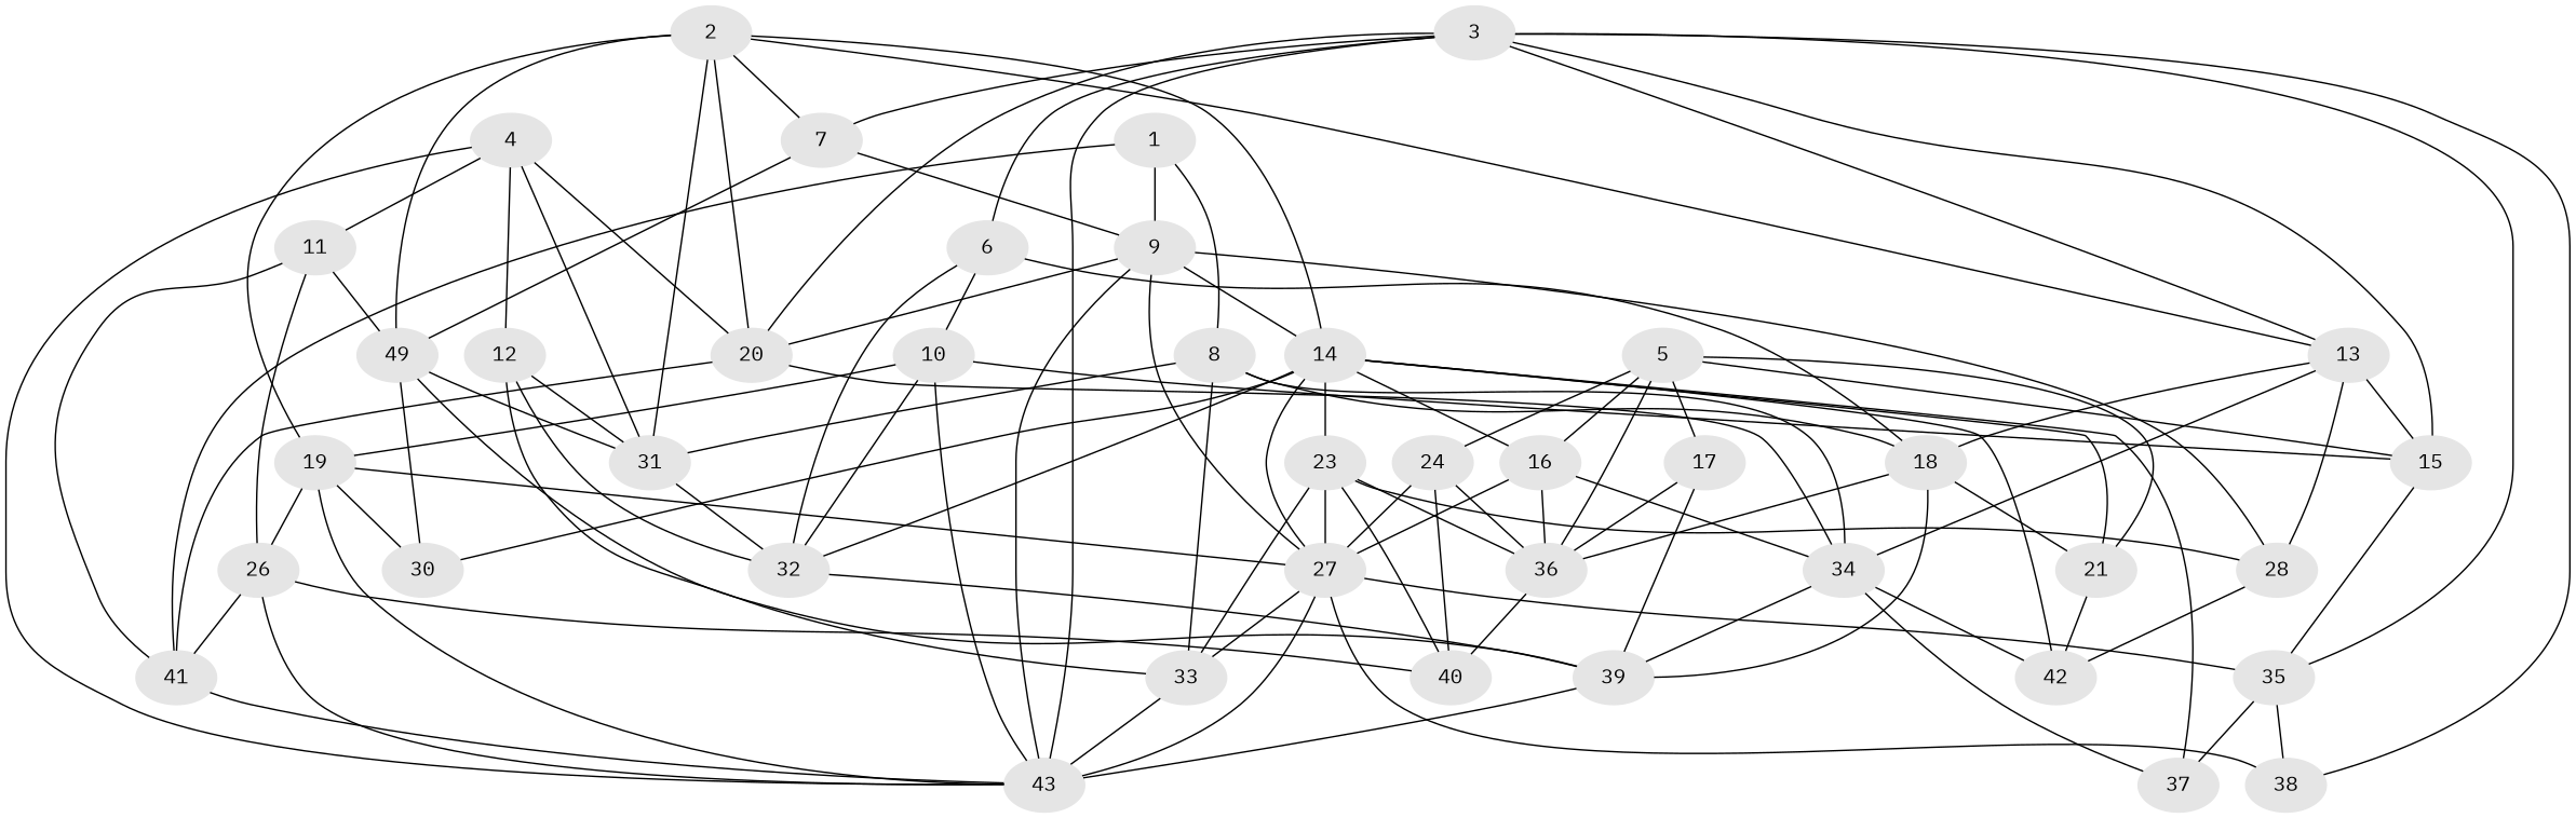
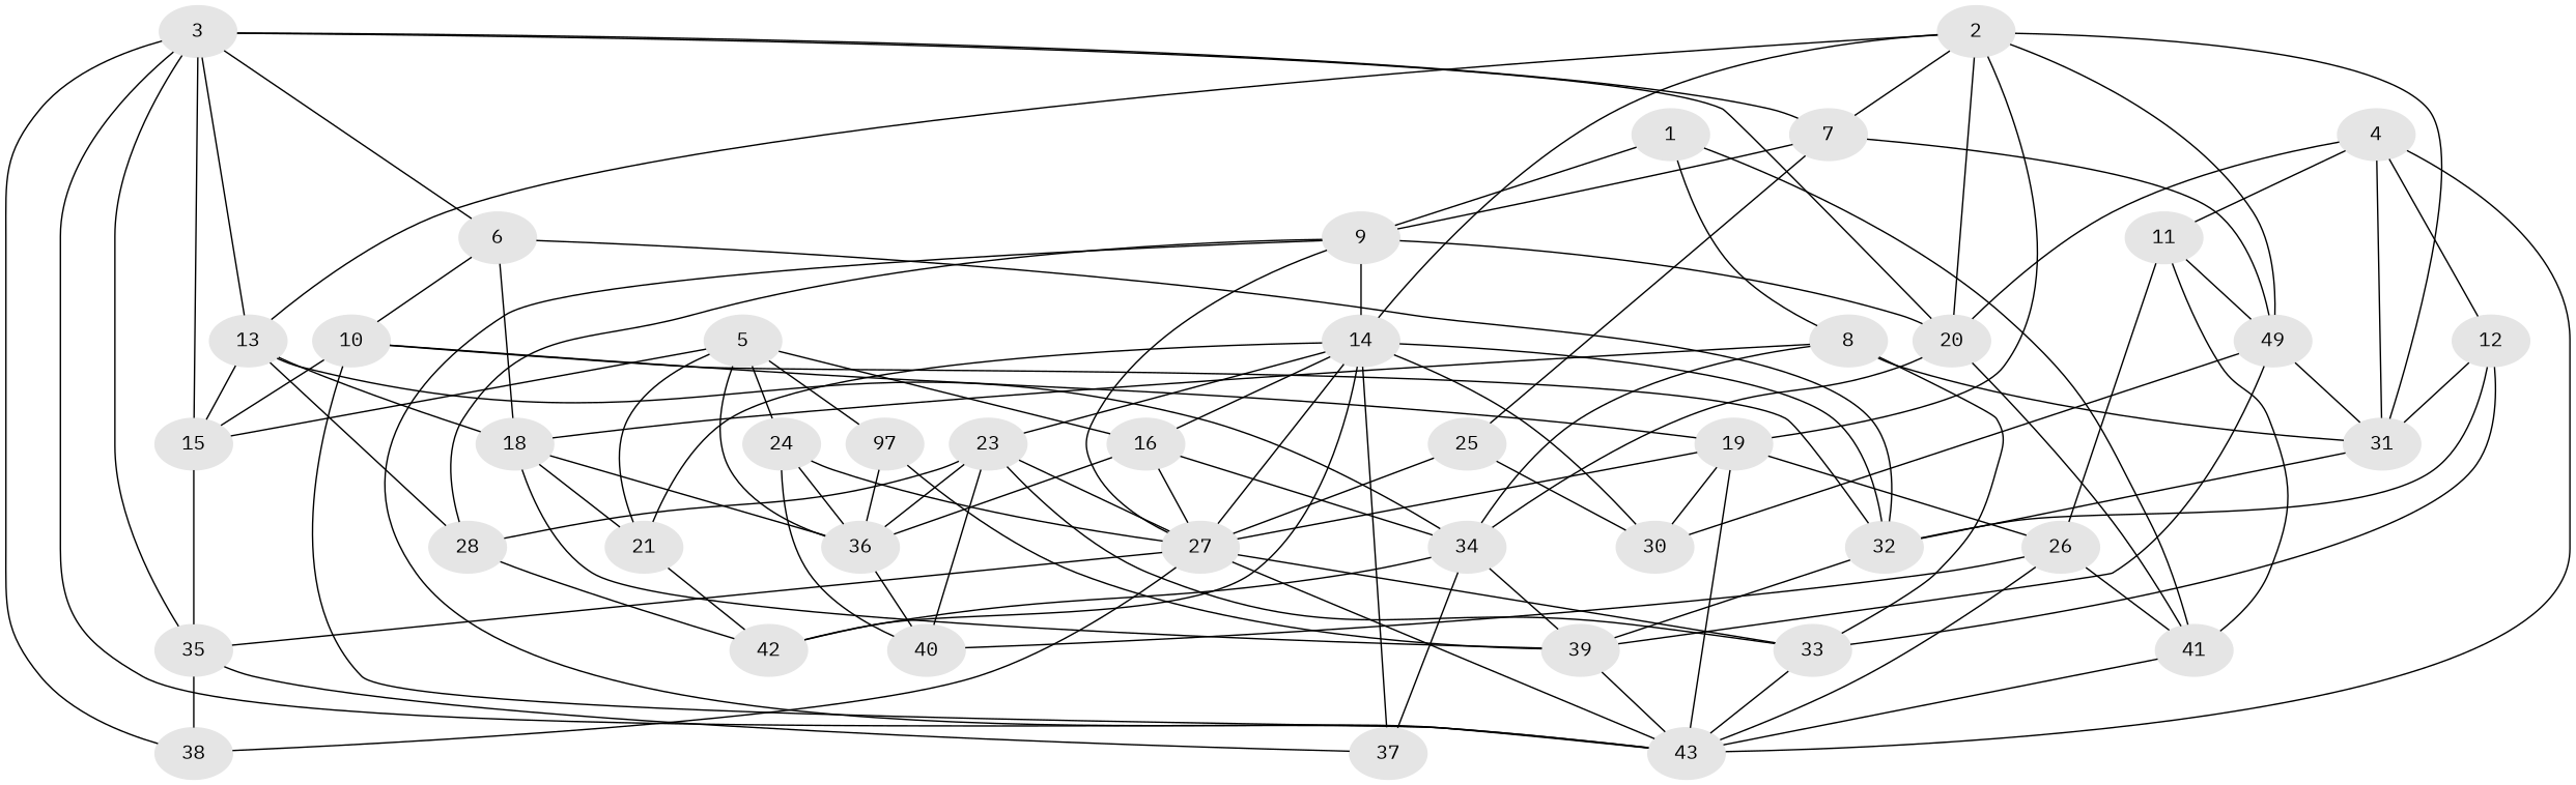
  graph {
    fontname="IBM Plex Mono"
    node [color=gray90 fontname="IBM Plex Mono" style=filled]
    edge [fontname="IBM Plex Mono" weight=1.0]
    1
    8
    9
    41
    31
    18
    33
    34
    14
    20
    28
    43
    27
    2
    7
    13
    19
    n18 [label=49]
+   25
    15
    16
    21
    32
    23
    30
    37
    42
    26
    39
    3
    6
    35
    38
    10
    4
    11
    12
    5
-   17
+   17 [label=97]
    24
    36
    40
    1 -- 8
    1 -- 9
    1 -- 41
    8 -- 31
    8 -- 18
    8 -- 33 [weight=2.0]
    8 -- 34
    9 -- 14
    9 -- 20
    9 -- 28
    9 -- 43
    9 -- 27
    41 -- 43
    31 -- 32
    18 -- 21
    18 -- 39
    18 -- 36
    33 -- 43 [weight=2.0]
    34 -- 37
    34 -- 42
    34 -- 39
    14 -- 27
    14 -- 16
    14 -- 21
    14 -- 32
    14 -- 23
    14 -- 30
    14 -- 37 [weight=2.0]
    14 -- 42
    20 -- 41
    20 -- 34
    28 -- 42
    27 -- 33
    27 -- 43 [weight=2.0]
    27 -- 35
    27 -- 38
    2 -- 31
    2 -- 14
    2 -- 20
    2 -- 7
    2 -- 13
    2 -- 19
    2 -- n18 [weight=2.0]
    7 -- 9
    7 -- n18
+   7 -- 25
    13 -- 18
    13 -- 34
    13 -- 28
    13 -- 15
    19 -- 43
    19 -- 27
    19 -- 30 [weight=2.0]
    19 -- 26
    n18 -- 31
    n18 -- 30 [weight=2.0]
    n18 -- 39
+   25 -- 27
+   25 -- 30
    15 -- 35
    16 -- 34
    16 -- 27
    16 -- 36
    21 -- 42
    32 -- 39
    23 -- 33
    23 -- 28
    23 -- 27
    23 -- 36
    23 -- 40
    26 -- 41
    26 -- 43
    26 -- 40
    39 -- 43
    3 -- 20
    3 -- 43
    3 -- 7
    3 -- 13
    3 -- 15
    3 -- 6
    3 -- 35
    3 -- 38
    6 -- 18
    6 -- 32
    6 -- 10
    35 -- 37 [weight=2.0]
    35 -- 38
    10 -- 43
    10 -- 19
    10 -- 15
    10 -- 32
    4 -- 31
    4 -- 20
    4 -- 43
    4 -- 11
    4 -- 12
    11 -- 41
    11 -- n18
    11 -- 26
    12 -- 31
    12 -- 33
    12 -- 32
    5 -- 15
    5 -- 16
    5 -- 21
    5 -- 17
    5 -- 24
    5 -- 36
    17 -- 39
    17 -- 36
    24 -- 27
    24 -- 36
    24 -- 40
    36 -- 40
  }
